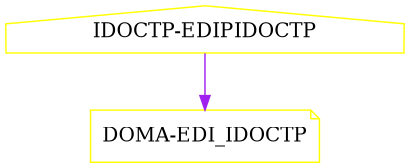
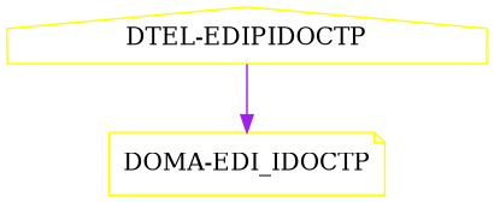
  digraph {
    node [color=yellow]
-   "DTEL-EDIPIDOCTP" [shape=house label="IDOCTP-EDIPIDOCTP"]
+   "DTEL-EDIPIDOCTP" [shape=house]
    "DOMA-EDI_IDOCTP" [shape=note]
    "DTEL-EDIPIDOCTP" -> "DOMA-EDI_IDOCTP" [color=purple]
  }
